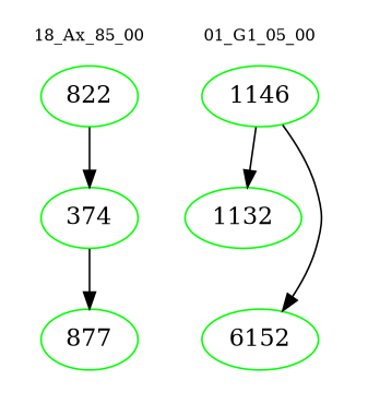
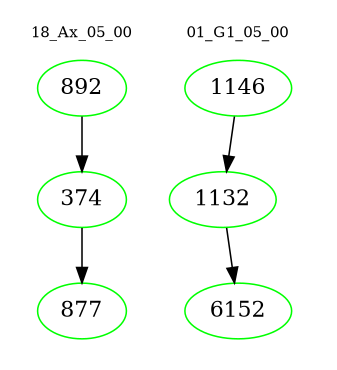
  digraph {
    node [color=green]
    edge [color=black]
-   n1 [label=822]
+   n1 [label=892]
    n2 [label=374]
    n3 [label=877]
    n4 [label=1146]
    n5 [label=1132]
    n6 [label=6152]
    subgraph cluster_1 {
      color=white
      fontsize=10
-     label="18_Ax_85_00"
+     label="18_Ax_05_00"
      n1
      n2
      n3
    }
    subgraph cluster_2 {
      color=white
      fontsize=10
      label="01_G1_05_00"
      n4
      n5
      n6
    }
    n1 -> n2
    n2 -> n3
    n4 -> n5
-   n4 -> n6
+   n5 -> n6
  }
